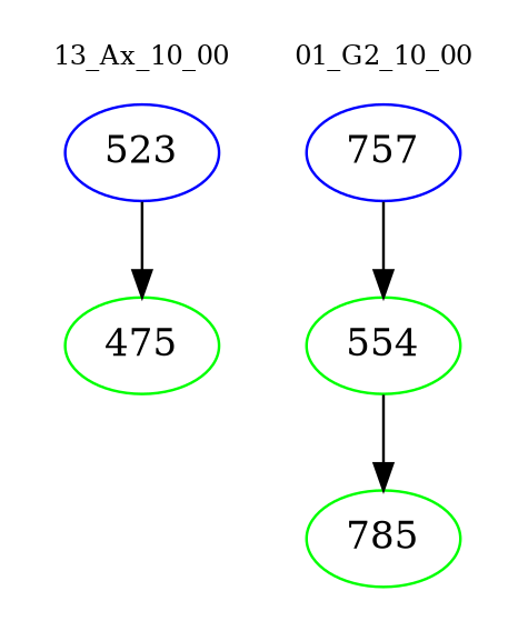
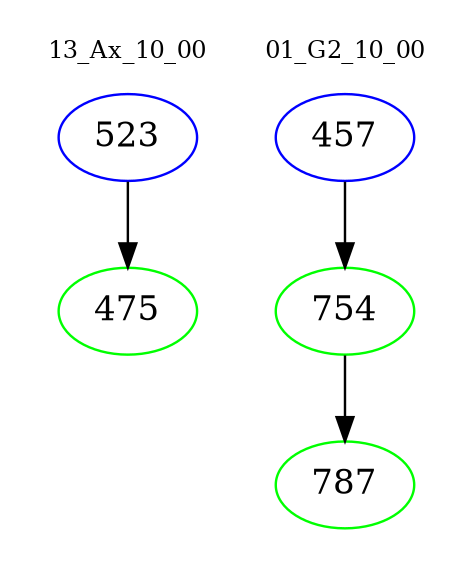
  digraph {
    node [color=green]
    edge [color=black]
    n1 [color=blue label=523]
    n2 [label=475]
-   n3 [color=blue label=757]
-   n4 [label=554]
-   n5 [label=785]
+   n3 [color=blue label=457]
+   n4 [label=754]
+   n5 [label=787]
    subgraph cluster_1 {
      color=white
      fontsize=10
      label="13_Ax_10_00"
      n1
      n2
    }
    subgraph cluster_2 {
      color=white
      fontsize=10
      label="01_G2_10_00"
      n3
      n4
      n5
    }
    n1 -> n2
    n3 -> n4
    n4 -> n5
  }
